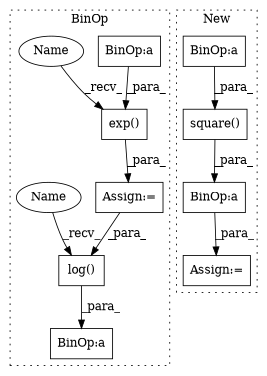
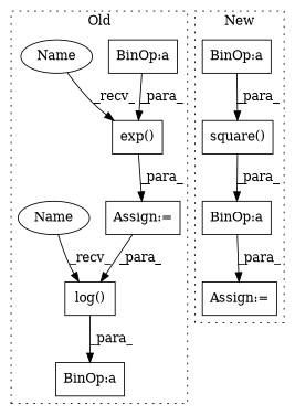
  digraph {
    node [a=82 l=3 shape=box]
    n1 [a=75 l="8,1" label="log()" s="8153,8168"]
    n2 [a=68 label="Assign:=" s=8103]
    n3 [a=75 l="8,1" label="exp()" s="8075,8090"]
    n4 [label="BinOp:a" s=8008]
    n5 [label="BinOp:a" s=8169]
    n6 [a=87 label=Name s=8075 shape=ellipse]
    n7 [a=87 label=Name s=8153 shape=ellipse]
    n8 [a=75 l="11,1" label="square()" s="8073,8089"]
    n9 [label="BinOp:a" s=7910]
    n10 [a=68 l=4 label="Assign:=" s=8069]
    n11 [label="BinOp:a" s=8090]
    subgraph cluster_1 {
-     label=BinOp
+     label=Old
      style=dotted
      n1
      n2
      n3
      n4
      n5
      n6
      n7
    }
    subgraph cluster_2 {
      label=New
      style=dotted
      n8
      n9
      n10
      n11
    }
    n1 -> n5 [label=_para_]
    n2 -> n1 [label=_para_]
    n3 -> n2 [label=_para_]
    n4 -> n3 [label=_para_]
    n6 -> n3 [label=_recv_]
    n7 -> n1 [label=_recv_]
    n8 -> n11 [label=_para_]
    n9 -> n8 [label=_para_]
    n11 -> n10 [label=_para_]
  }
